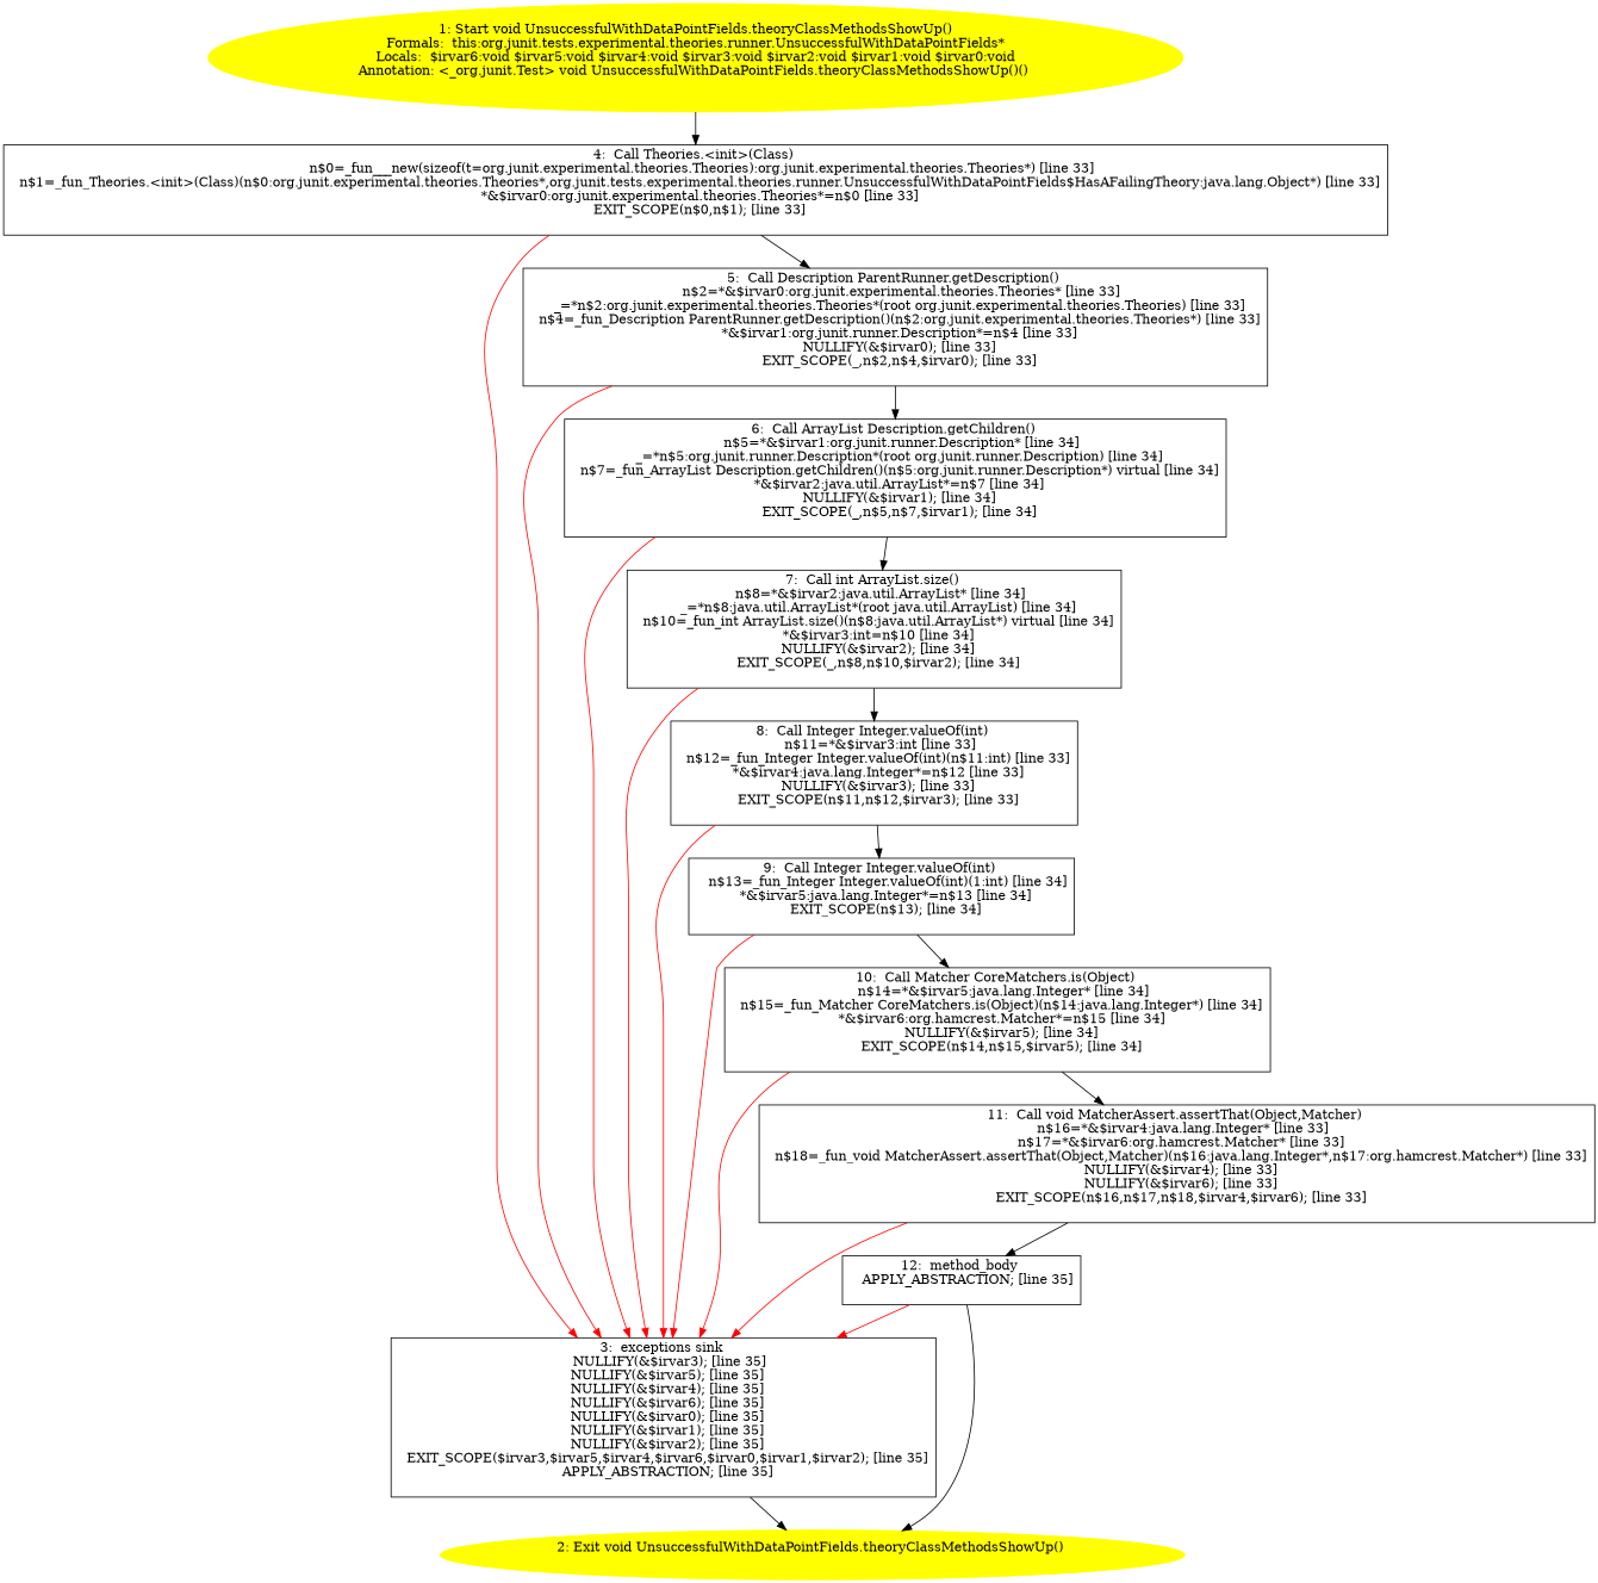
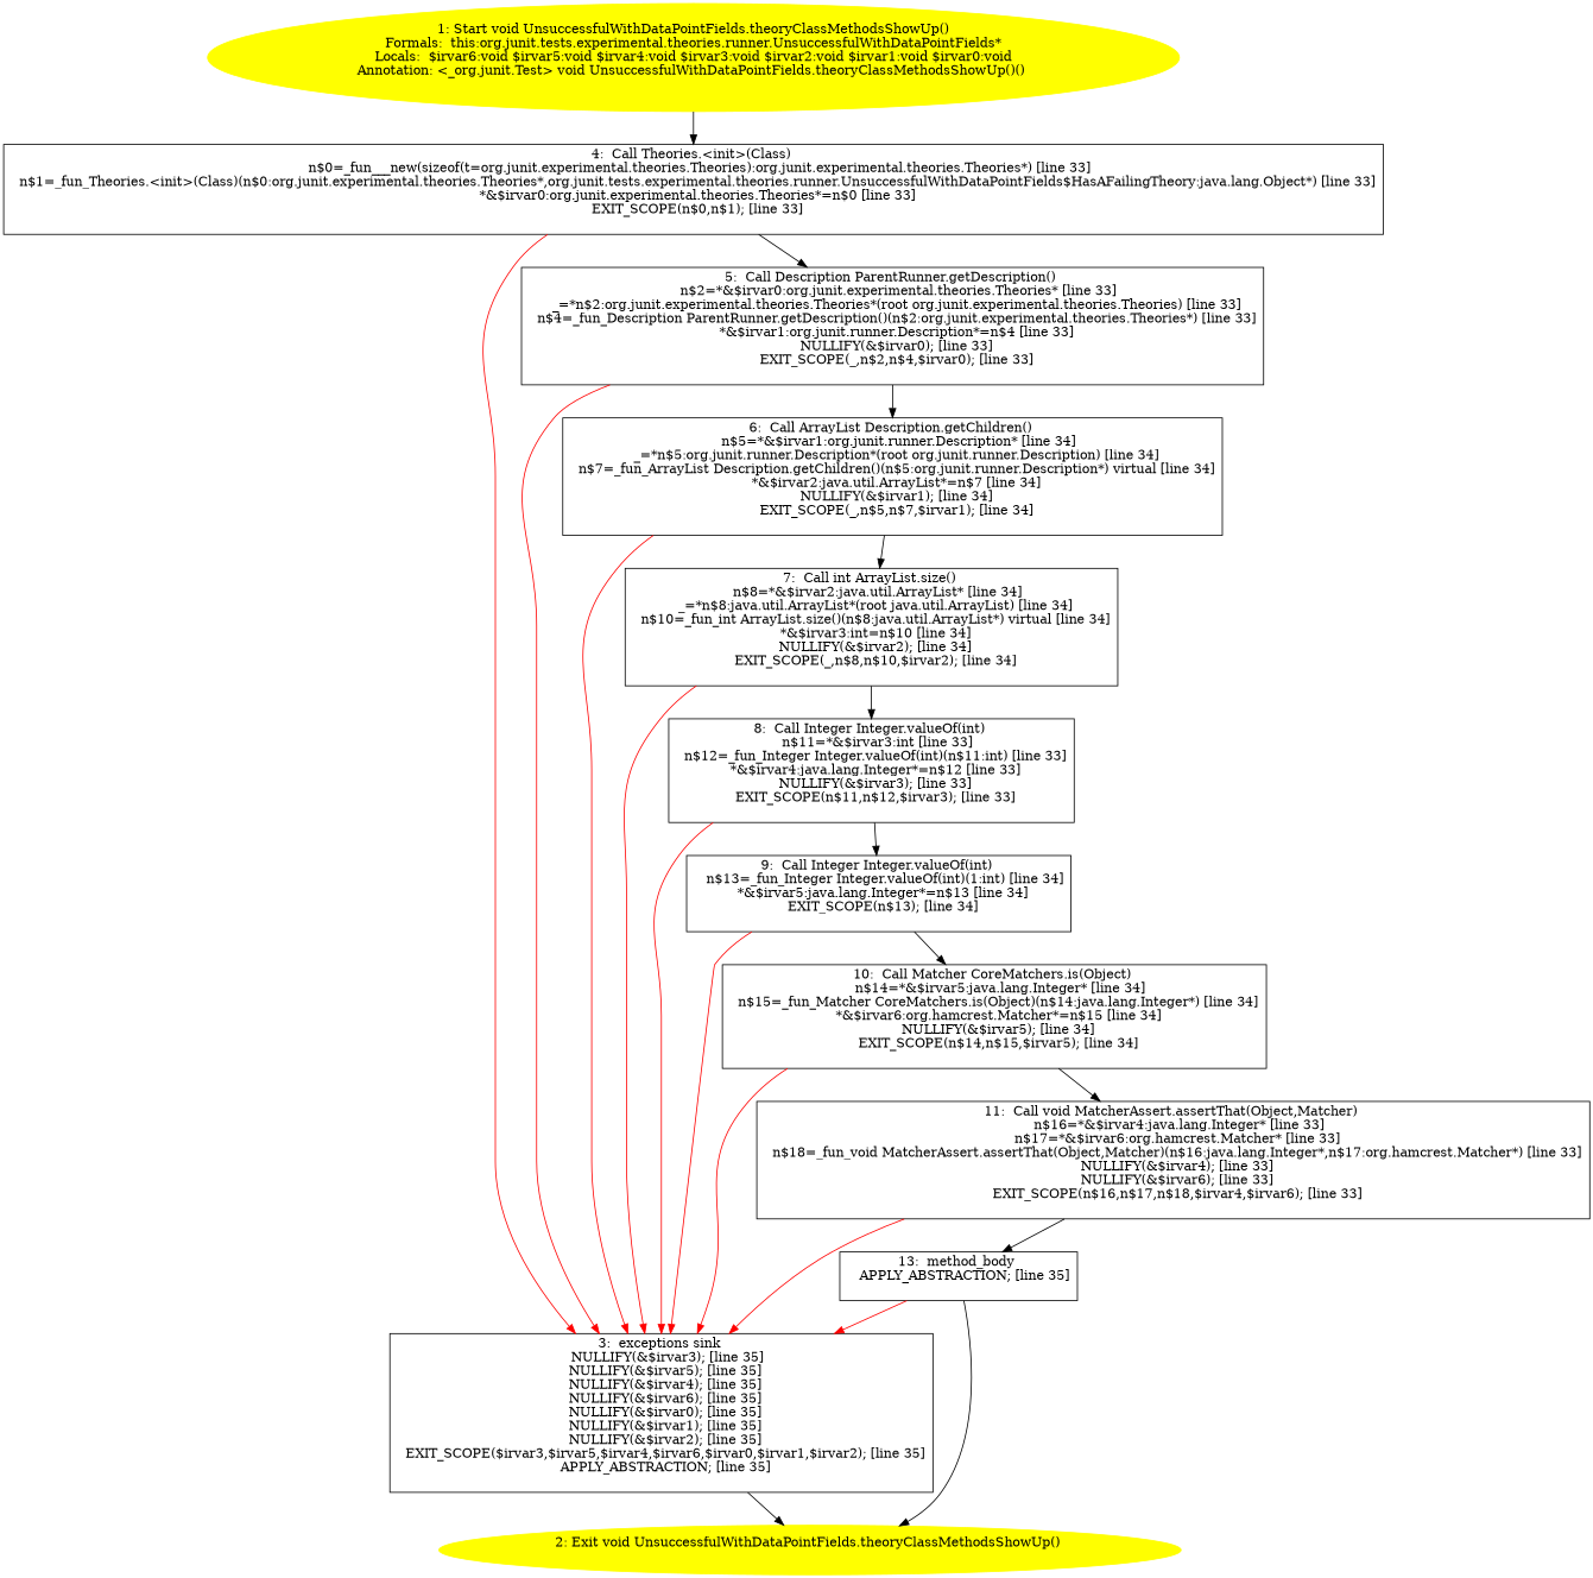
  digraph {
    node [shape=box]
    n1 [color=yellow label="1: Start void UnsuccessfulWithDataPointFields.theoryClassMethodsShowUp()\nFormals:  this:org.junit.tests.experimental.theories.runner.UnsuccessfulWithDataPointFields*\nLocals:  $irvar6:void $irvar5:void $irvar4:void $irvar3:void $irvar2:void $irvar1:void $irvar0:void\nAnnotation: <_org.junit.Test> void UnsuccessfulWithDataPointFields.theoryClassMethodsShowUp()() \n  " style=filled shape=""]
    n2 [label="4:  Call Theories.<init>(Class) \n   n$0=_fun___new(sizeof(t=org.junit.experimental.theories.Theories):org.junit.experimental.theories.Theories*) [line 33]\n  n$1=_fun_Theories.<init>(Class)(n$0:org.junit.experimental.theories.Theories*,org.junit.tests.experimental.theories.runner.UnsuccessfulWithDataPointFields$HasAFailingTheory:java.lang.Object*) [line 33]\n  *&$irvar0:org.junit.experimental.theories.Theories*=n$0 [line 33]\n  EXIT_SCOPE(n$0,n$1); [line 33]\n "]
    n3 [label="3:  exceptions sink \n   NULLIFY(&$irvar3); [line 35]\n  NULLIFY(&$irvar5); [line 35]\n  NULLIFY(&$irvar4); [line 35]\n  NULLIFY(&$irvar6); [line 35]\n  NULLIFY(&$irvar0); [line 35]\n  NULLIFY(&$irvar1); [line 35]\n  NULLIFY(&$irvar2); [line 35]\n  EXIT_SCOPE($irvar3,$irvar5,$irvar4,$irvar6,$irvar0,$irvar1,$irvar2); [line 35]\n  APPLY_ABSTRACTION; [line 35]\n "]
    n4 [label="5:  Call Description ParentRunner.getDescription() \n   n$2=*&$irvar0:org.junit.experimental.theories.Theories* [line 33]\n  _=*n$2:org.junit.experimental.theories.Theories*(root org.junit.experimental.theories.Theories) [line 33]\n  n$4=_fun_Description ParentRunner.getDescription()(n$2:org.junit.experimental.theories.Theories*) [line 33]\n  *&$irvar1:org.junit.runner.Description*=n$4 [line 33]\n  NULLIFY(&$irvar0); [line 33]\n  EXIT_SCOPE(_,n$2,n$4,$irvar0); [line 33]\n "]
    n5 [color=yellow label="2: Exit void UnsuccessfulWithDataPointFields.theoryClassMethodsShowUp() \n  " style=filled shape=""]
    n6 [label="6:  Call ArrayList Description.getChildren() \n   n$5=*&$irvar1:org.junit.runner.Description* [line 34]\n  _=*n$5:org.junit.runner.Description*(root org.junit.runner.Description) [line 34]\n  n$7=_fun_ArrayList Description.getChildren()(n$5:org.junit.runner.Description*) virtual [line 34]\n  *&$irvar2:java.util.ArrayList*=n$7 [line 34]\n  NULLIFY(&$irvar1); [line 34]\n  EXIT_SCOPE(_,n$5,n$7,$irvar1); [line 34]\n "]
    n7 [label="7:  Call int ArrayList.size() \n   n$8=*&$irvar2:java.util.ArrayList* [line 34]\n  _=*n$8:java.util.ArrayList*(root java.util.ArrayList) [line 34]\n  n$10=_fun_int ArrayList.size()(n$8:java.util.ArrayList*) virtual [line 34]\n  *&$irvar3:int=n$10 [line 34]\n  NULLIFY(&$irvar2); [line 34]\n  EXIT_SCOPE(_,n$8,n$10,$irvar2); [line 34]\n "]
    n8 [label="8:  Call Integer Integer.valueOf(int) \n   n$11=*&$irvar3:int [line 33]\n  n$12=_fun_Integer Integer.valueOf(int)(n$11:int) [line 33]\n  *&$irvar4:java.lang.Integer*=n$12 [line 33]\n  NULLIFY(&$irvar3); [line 33]\n  EXIT_SCOPE(n$11,n$12,$irvar3); [line 33]\n "]
    n9 [label="9:  Call Integer Integer.valueOf(int) \n   n$13=_fun_Integer Integer.valueOf(int)(1:int) [line 34]\n  *&$irvar5:java.lang.Integer*=n$13 [line 34]\n  EXIT_SCOPE(n$13); [line 34]\n "]
    n10 [label="10:  Call Matcher CoreMatchers.is(Object) \n   n$14=*&$irvar5:java.lang.Integer* [line 34]\n  n$15=_fun_Matcher CoreMatchers.is(Object)(n$14:java.lang.Integer*) [line 34]\n  *&$irvar6:org.hamcrest.Matcher*=n$15 [line 34]\n  NULLIFY(&$irvar5); [line 34]\n  EXIT_SCOPE(n$14,n$15,$irvar5); [line 34]\n "]
    n11 [label="11:  Call void MatcherAssert.assertThat(Object,Matcher) \n   n$16=*&$irvar4:java.lang.Integer* [line 33]\n  n$17=*&$irvar6:org.hamcrest.Matcher* [line 33]\n  n$18=_fun_void MatcherAssert.assertThat(Object,Matcher)(n$16:java.lang.Integer*,n$17:org.hamcrest.Matcher*) [line 33]\n  NULLIFY(&$irvar4); [line 33]\n  NULLIFY(&$irvar6); [line 33]\n  EXIT_SCOPE(n$16,n$17,n$18,$irvar4,$irvar6); [line 33]\n "]
-   n12 [label="12:  method_body \n   APPLY_ABSTRACTION; [line 35]\n "]
+   n12 [label="13:  method_body \n   APPLY_ABSTRACTION; [line 35]\n "]
    n1 -> n2
    n2 -> n3 [color=red]
    n2 -> n4
    n3 -> n5
    n4 -> n3 [color=red]
    n4 -> n6
    n6 -> n3 [color=red]
    n6 -> n7
    n7 -> n3 [color=red]
    n7 -> n8
    n8 -> n3 [color=red]
    n8 -> n9
    n9 -> n3 [color=red]
    n9 -> n10
    n10 -> n3 [color=red]
    n10 -> n11
    n11 -> n3 [color=red]
    n11 -> n12
    n12 -> n3 [color=red]
    n12 -> n5
  }
